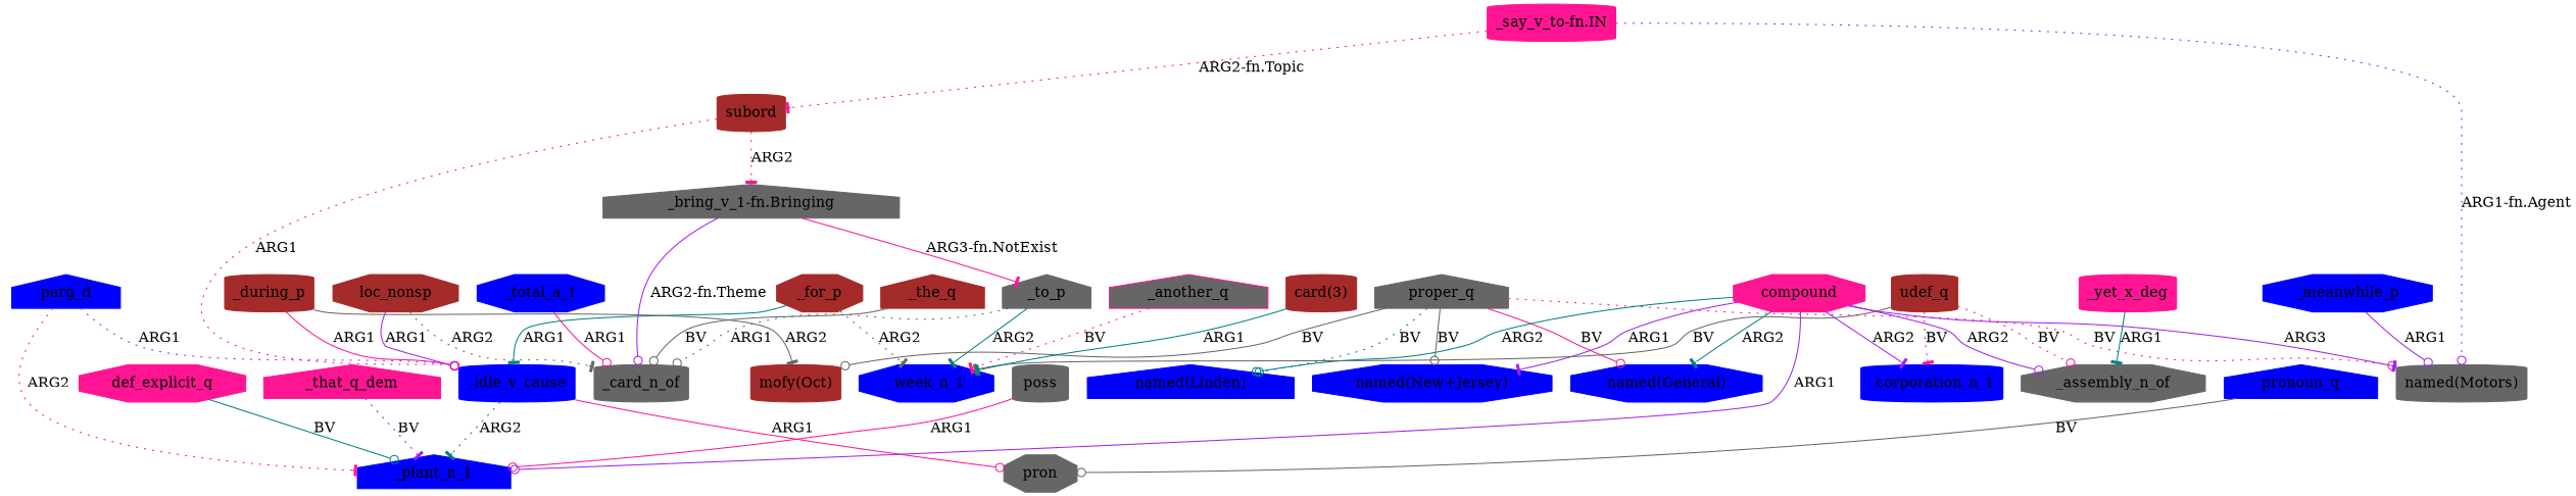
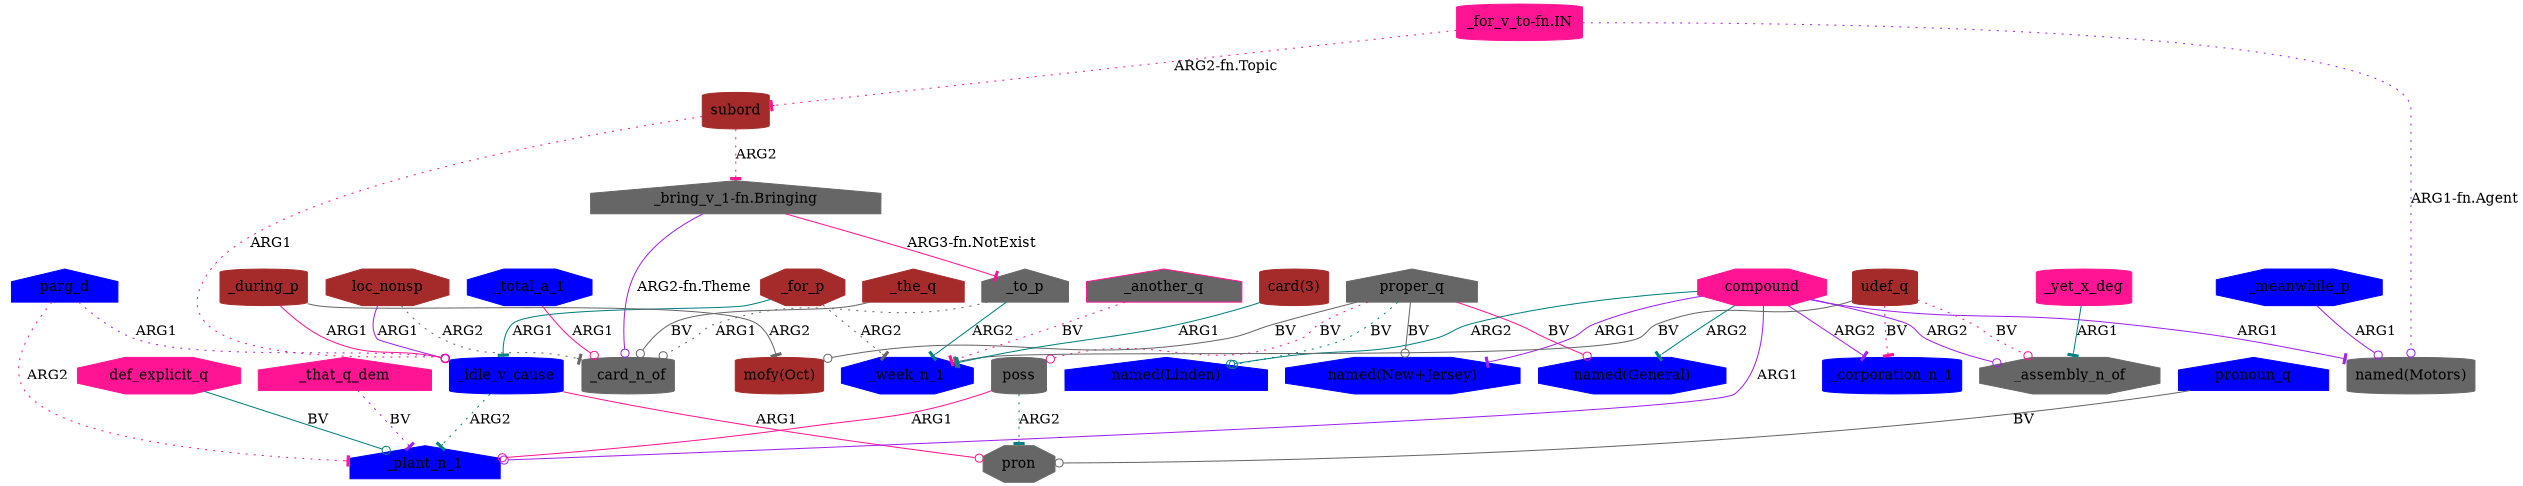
  digraph {
    node [color=blue shape=cylinder style=filled]
    edge [arrowhead=odot color=deeppink style=solid]
    poss [color=gray40]
    _plant_n_1 [shape=house]
    pron [color=gray40 shape=octagon]
    _to_p [color=gray40 shape=house]
    n5 [color=gray40 label=_card_n_of]
    _week_n_1 [shape=octagon]
    def_explicit_q [color=deeppink shape=octagon]
    proper_q [color=gray40 shape=house]
    "named(Motors)" [color=gray40]
    "named(General)" [shape=octagon]
    "named(New+Jersey)" [shape=octagon]
    "mofy(Oct)" [color=brown]
    "named(Linden)" [shape=house]
    "_bring_v_1-fn.Bringing" [color=gray40 shape=house]
-   "_say_v_to-fn.IN" [color=deeppink]
+   "_say_v_to-fn.IN" [color=deeppink label="_for_v_to-fn.IN"]
    subord [color=brown]
    _idle_v_cause
    compound [color=deeppink shape=octagon]
    _corporation_n_1
    _assembly_n_of [color=gray40 shape=octagon]
    udef_q [color=brown]
    _for_p [color=brown shape=octagon]
    _yet_x_deg [color=deeppink]
    _another_q [color=deeppink fillcolor=gray40 shape=house]
    loc_nonsp [color=brown shape=octagon]
    parg_d [shape=house]
    _that_q_dem [color=deeppink shape=house]
    pronoun_q [shape=house]
    _during_p [color=brown]
    _the_q [color=brown shape=house]
    _meanwhile_p [shape=octagon]
    "card(3)" [color=brown]
    _total_a_1 [shape=octagon]
    poss -> _plant_n_1 [label=ARG1]
+   poss -> pron [arrowhead=tee color=teal label=ARG2 style=dotted]
    _to_p -> n5 [color=gray40 label=ARG1 style=dotted]
    _to_p -> _week_n_1 [arrowhead=tee color=teal label=ARG2]
    def_explicit_q -> _plant_n_1 [color=teal label=BV]
-   proper_q -> "named(Motors)" [label=BV style=dotted]
+   proper_q -> poss [label=BV style=dotted]
    proper_q -> "named(General)" [label=BV]
    proper_q -> "named(New+Jersey)" [color=gray40 label=BV]
    proper_q -> "mofy(Oct)" [color=gray40 label=BV]
    proper_q -> "named(Linden)" [color=teal label=BV style=dotted]
    "_bring_v_1-fn.Bringing" -> _to_p [arrowhead=tee label="ARG3-fn.NotExist"]
    "_bring_v_1-fn.Bringing" -> n5 [color=purple label="ARG2-fn.Theme"]
    "_say_v_to-fn.IN" -> "named(Motors)" [color=purple label="ARG1-fn.Agent" style=dotted]
    "_say_v_to-fn.IN" -> subord [arrowhead=tee label="ARG2-fn.Topic" style=dotted]
    subord -> "_bring_v_1-fn.Bringing" [arrowhead=tee label=ARG2 style=dotted]
    subord -> _idle_v_cause [label=ARG1 style=dotted]
    _idle_v_cause -> _plant_n_1 [arrowhead=tee color=teal label=ARG2 style=dotted]
    _idle_v_cause -> pron [label=ARG1]
    compound -> _plant_n_1 [color=purple label=ARG1]
-   compound -> "named(Motors)" [arrowhead=tee color=purple label=ARG3]
+   compound -> "named(Motors)" [arrowhead=tee color=purple label=ARG1]
    compound -> "named(General)" [arrowhead=tee color=teal label=ARG2]
    compound -> "named(New+Jersey)" [arrowhead=tee color=purple label=ARG1]
    compound -> "named(Linden)" [color=teal label=ARG2]
    compound -> _corporation_n_1 [arrowhead=tee color=purple label=ARG2]
    compound -> _assembly_n_of [color=purple label=ARG2]
    udef_q -> _week_n_1 [arrowhead=tee color=gray40 label=BV]
    udef_q -> _corporation_n_1 [arrowhead=tee label=BV style=dotted]
    udef_q -> _assembly_n_of [label=BV style=dotted]
    _for_p -> _week_n_1 [arrowhead=tee color=gray40 label=ARG2 style=dotted]
    _for_p -> _idle_v_cause [arrowhead=tee color=teal label=ARG1]
    _yet_x_deg -> _assembly_n_of [arrowhead=tee color=teal label=ARG1]
    _another_q -> _week_n_1 [arrowhead=tee label=BV style=dotted]
    loc_nonsp -> n5 [arrowhead=tee color=gray40 label=ARG2 style=dotted]
    loc_nonsp -> _idle_v_cause [color=purple label=ARG1]
    parg_d -> _plant_n_1 [arrowhead=tee label=ARG2 style=dotted]
    parg_d -> _idle_v_cause [color=purple label=ARG1 style=dotted]
    _that_q_dem -> _plant_n_1 [arrowhead=tee color=purple label=BV style=dotted]
    pronoun_q -> pron [color=gray40 label=BV]
    _during_p -> "mofy(Oct)" [arrowhead=tee color=gray40 label=ARG2]
    _during_p -> _idle_v_cause [label=ARG1]
    _the_q -> n5 [color=gray40 label=BV]
    _meanwhile_p -> "named(Motors)" [color=purple label=ARG1]
    "card(3)" -> _week_n_1 [arrowhead=tee color=teal label=ARG1]
    _total_a_1 -> n5 [label=ARG1]
  }
